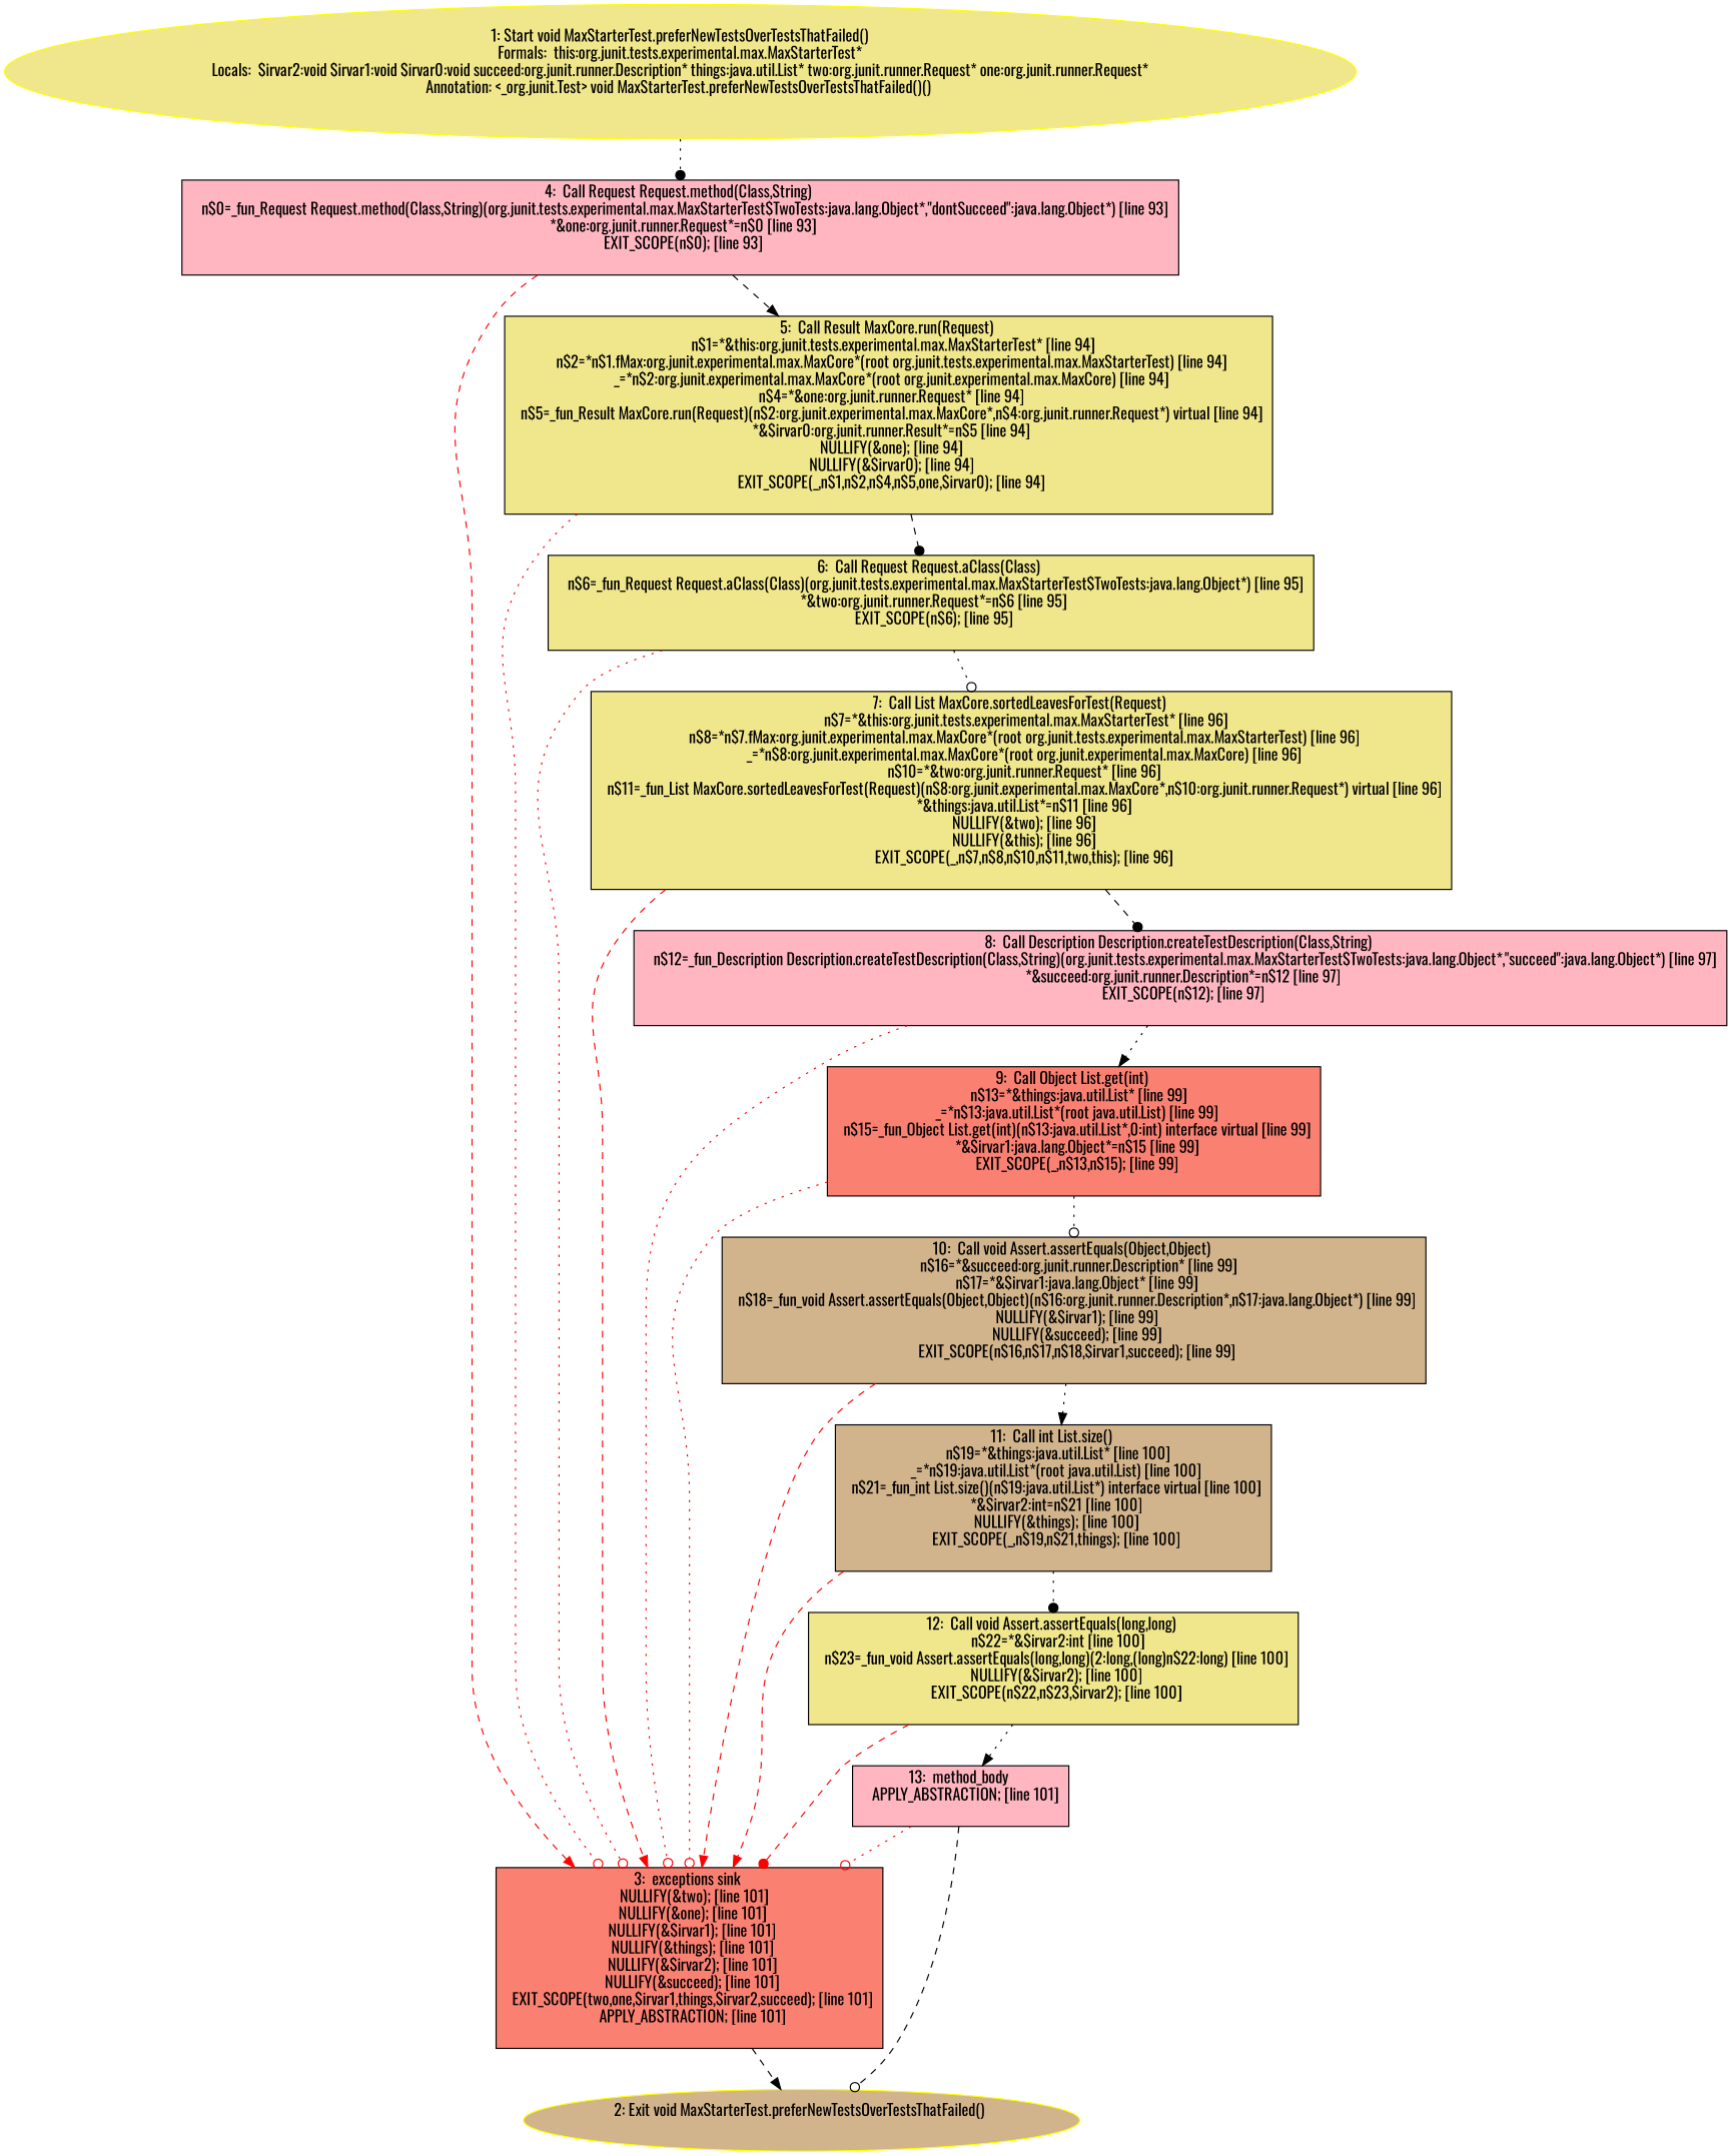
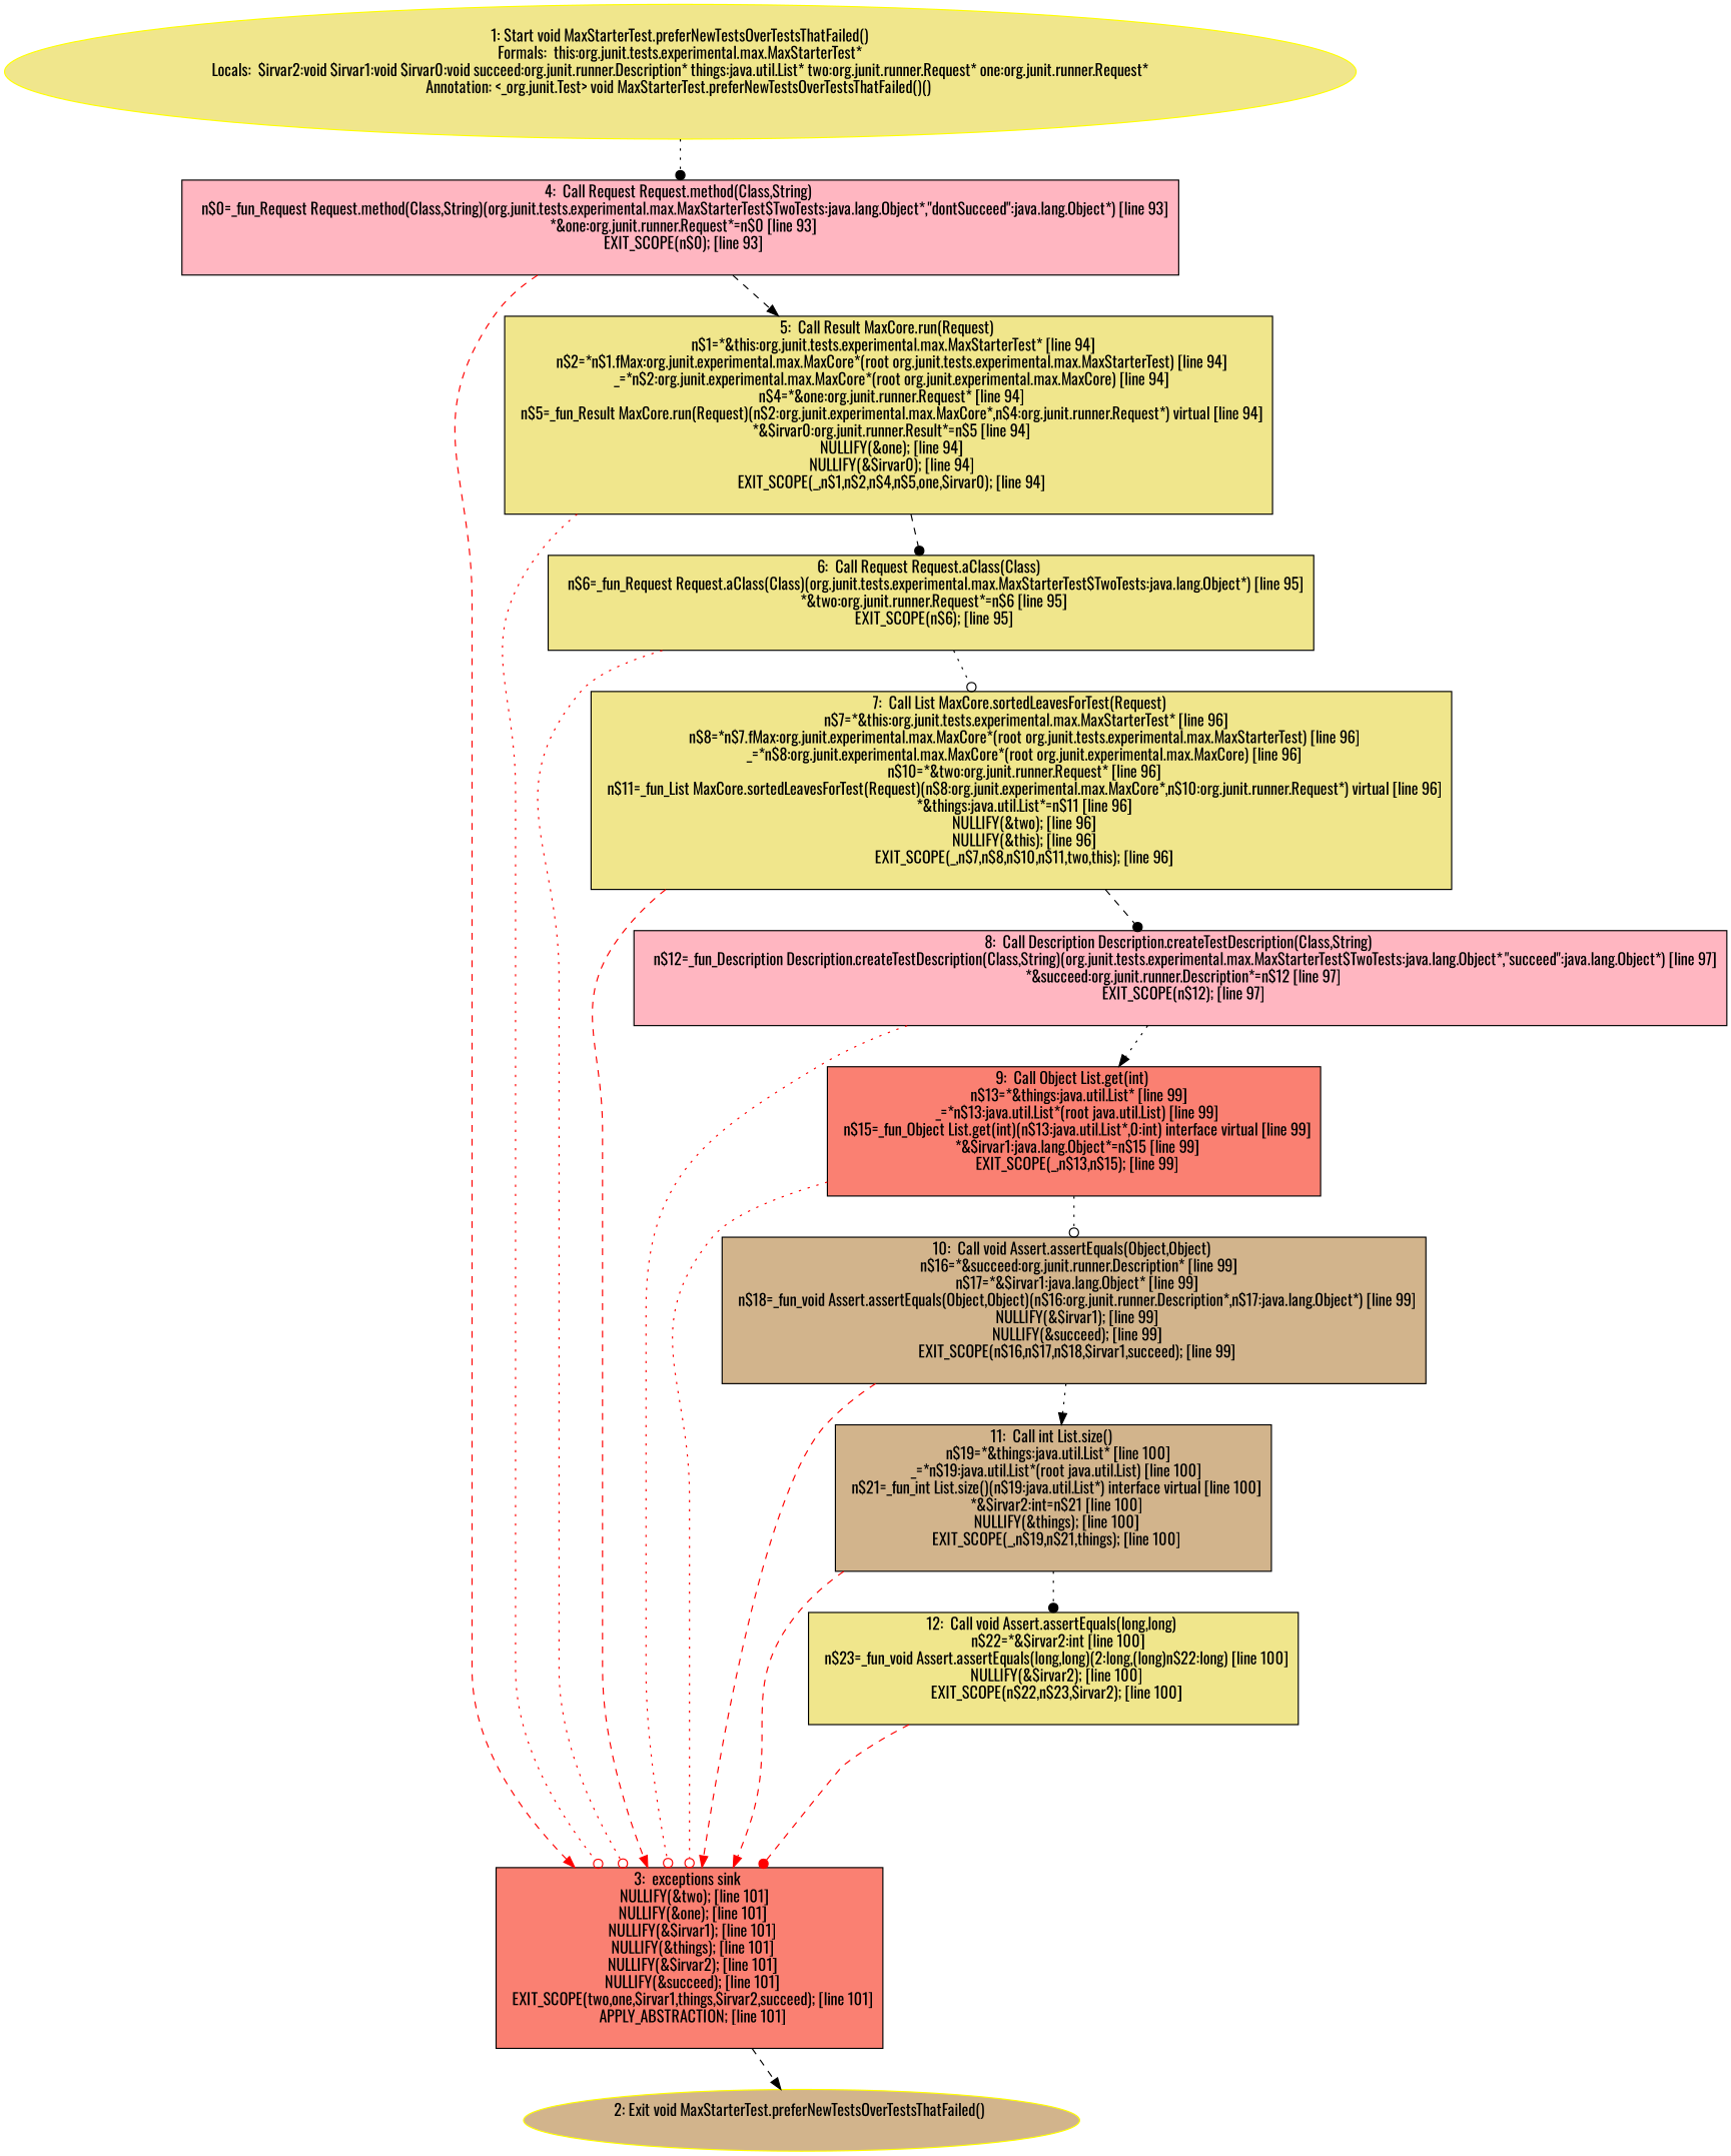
  digraph {
    fontname=Oswald
    node [style=filled fillcolor=khaki fontname=Oswald shape=box]
    edge [style=dotted arrowhead=normal fontname=Oswald]
    n1 [color=yellow label="1: Start void MaxStarterTest.preferNewTestsOverTestsThatFailed()\nFormals:  this:org.junit.tests.experimental.max.MaxStarterTest*\nLocals:  $irvar2:void $irvar1:void $irvar0:void succeed:org.junit.runner.Description* things:java.util.List* two:org.junit.runner.Request* one:org.junit.runner.Request*\nAnnotation: <_org.junit.Test> void MaxStarterTest.preferNewTestsOverTestsThatFailed()() \n  " shape=""]
    n2 [label="4:  Call Request Request.method(Class,String) \n   n$0=_fun_Request Request.method(Class,String)(org.junit.tests.experimental.max.MaxStarterTest$TwoTests:java.lang.Object*,\"dontSucceed\":java.lang.Object*) [line 93]\n  *&one:org.junit.runner.Request*=n$0 [line 93]\n  EXIT_SCOPE(n$0); [line 93]\n " fillcolor=lightpink]
    n3 [label="3:  exceptions sink \n   NULLIFY(&two); [line 101]\n  NULLIFY(&one); [line 101]\n  NULLIFY(&$irvar1); [line 101]\n  NULLIFY(&things); [line 101]\n  NULLIFY(&$irvar2); [line 101]\n  NULLIFY(&succeed); [line 101]\n  EXIT_SCOPE(two,one,$irvar1,things,$irvar2,succeed); [line 101]\n  APPLY_ABSTRACTION; [line 101]\n " fillcolor=salmon]
    n4 [label="5:  Call Result MaxCore.run(Request) \n   n$1=*&this:org.junit.tests.experimental.max.MaxStarterTest* [line 94]\n  n$2=*n$1.fMax:org.junit.experimental.max.MaxCore*(root org.junit.tests.experimental.max.MaxStarterTest) [line 94]\n  _=*n$2:org.junit.experimental.max.MaxCore*(root org.junit.experimental.max.MaxCore) [line 94]\n  n$4=*&one:org.junit.runner.Request* [line 94]\n  n$5=_fun_Result MaxCore.run(Request)(n$2:org.junit.experimental.max.MaxCore*,n$4:org.junit.runner.Request*) virtual [line 94]\n  *&$irvar0:org.junit.runner.Result*=n$5 [line 94]\n  NULLIFY(&one); [line 94]\n  NULLIFY(&$irvar0); [line 94]\n  EXIT_SCOPE(_,n$1,n$2,n$4,n$5,one,$irvar0); [line 94]\n "]
    n5 [color=yellow label="2: Exit void MaxStarterTest.preferNewTestsOverTestsThatFailed() \n  " fillcolor=tan shape=""]
    n6 [label="6:  Call Request Request.aClass(Class) \n   n$6=_fun_Request Request.aClass(Class)(org.junit.tests.experimental.max.MaxStarterTest$TwoTests:java.lang.Object*) [line 95]\n  *&two:org.junit.runner.Request*=n$6 [line 95]\n  EXIT_SCOPE(n$6); [line 95]\n "]
    n7 [label="7:  Call List MaxCore.sortedLeavesForTest(Request) \n   n$7=*&this:org.junit.tests.experimental.max.MaxStarterTest* [line 96]\n  n$8=*n$7.fMax:org.junit.experimental.max.MaxCore*(root org.junit.tests.experimental.max.MaxStarterTest) [line 96]\n  _=*n$8:org.junit.experimental.max.MaxCore*(root org.junit.experimental.max.MaxCore) [line 96]\n  n$10=*&two:org.junit.runner.Request* [line 96]\n  n$11=_fun_List MaxCore.sortedLeavesForTest(Request)(n$8:org.junit.experimental.max.MaxCore*,n$10:org.junit.runner.Request*) virtual [line 96]\n  *&things:java.util.List*=n$11 [line 96]\n  NULLIFY(&two); [line 96]\n  NULLIFY(&this); [line 96]\n  EXIT_SCOPE(_,n$7,n$8,n$10,n$11,two,this); [line 96]\n "]
    n8 [label="8:  Call Description Description.createTestDescription(Class,String) \n   n$12=_fun_Description Description.createTestDescription(Class,String)(org.junit.tests.experimental.max.MaxStarterTest$TwoTests:java.lang.Object*,\"succeed\":java.lang.Object*) [line 97]\n  *&succeed:org.junit.runner.Description*=n$12 [line 97]\n  EXIT_SCOPE(n$12); [line 97]\n " fillcolor=lightpink]
    n9 [label="9:  Call Object List.get(int) \n   n$13=*&things:java.util.List* [line 99]\n  _=*n$13:java.util.List*(root java.util.List) [line 99]\n  n$15=_fun_Object List.get(int)(n$13:java.util.List*,0:int) interface virtual [line 99]\n  *&$irvar1:java.lang.Object*=n$15 [line 99]\n  EXIT_SCOPE(_,n$13,n$15); [line 99]\n " fillcolor=salmon]
    n10 [label="10:  Call void Assert.assertEquals(Object,Object) \n   n$16=*&succeed:org.junit.runner.Description* [line 99]\n  n$17=*&$irvar1:java.lang.Object* [line 99]\n  n$18=_fun_void Assert.assertEquals(Object,Object)(n$16:org.junit.runner.Description*,n$17:java.lang.Object*) [line 99]\n  NULLIFY(&$irvar1); [line 99]\n  NULLIFY(&succeed); [line 99]\n  EXIT_SCOPE(n$16,n$17,n$18,$irvar1,succeed); [line 99]\n " fillcolor=tan]
    n11 [label="11:  Call int List.size() \n   n$19=*&things:java.util.List* [line 100]\n  _=*n$19:java.util.List*(root java.util.List) [line 100]\n  n$21=_fun_int List.size()(n$19:java.util.List*) interface virtual [line 100]\n  *&$irvar2:int=n$21 [line 100]\n  NULLIFY(&things); [line 100]\n  EXIT_SCOPE(_,n$19,n$21,things); [line 100]\n " fillcolor=tan]
    n12 [label="12:  Call void Assert.assertEquals(long,long) \n   n$22=*&$irvar2:int [line 100]\n  n$23=_fun_void Assert.assertEquals(long,long)(2:long,(long)n$22:long) [line 100]\n  NULLIFY(&$irvar2); [line 100]\n  EXIT_SCOPE(n$22,n$23,$irvar2); [line 100]\n "]
-   n13 [label="13:  method_body \n   APPLY_ABSTRACTION; [line 101]\n " fillcolor=lightpink]
    n1 -> n2 [arrowhead=dot]
    n2 -> n3 [color=red style=dashed]
    n2 -> n4 [style=dashed]
    n3 -> n5 [style=dashed]
    n4 -> n3 [color=red arrowhead=odot]
    n4 -> n6 [style=dashed arrowhead=dot]
    n6 -> n3 [color=red arrowhead=odot]
    n6 -> n7 [arrowhead=odot]
    n7 -> n3 [color=red style=dashed]
    n7 -> n8 [style=dashed arrowhead=dot]
    n8 -> n3 [color=red arrowhead=odot]
    n8 -> n9
    n9 -> n3 [color=red arrowhead=odot]
    n9 -> n10 [arrowhead=odot]
    n10 -> n3 [color=red style=dashed]
    n10 -> n11
    n11 -> n3 [color=red style=dashed]
    n11 -> n12 [arrowhead=dot]
    n12 -> n3 [color=red style=dashed arrowhead=dot]
-   n12 -> n13
-   n13 -> n3 [color=red arrowhead=odot]
-   n13 -> n5 [style=dashed arrowhead=odot]
  }
